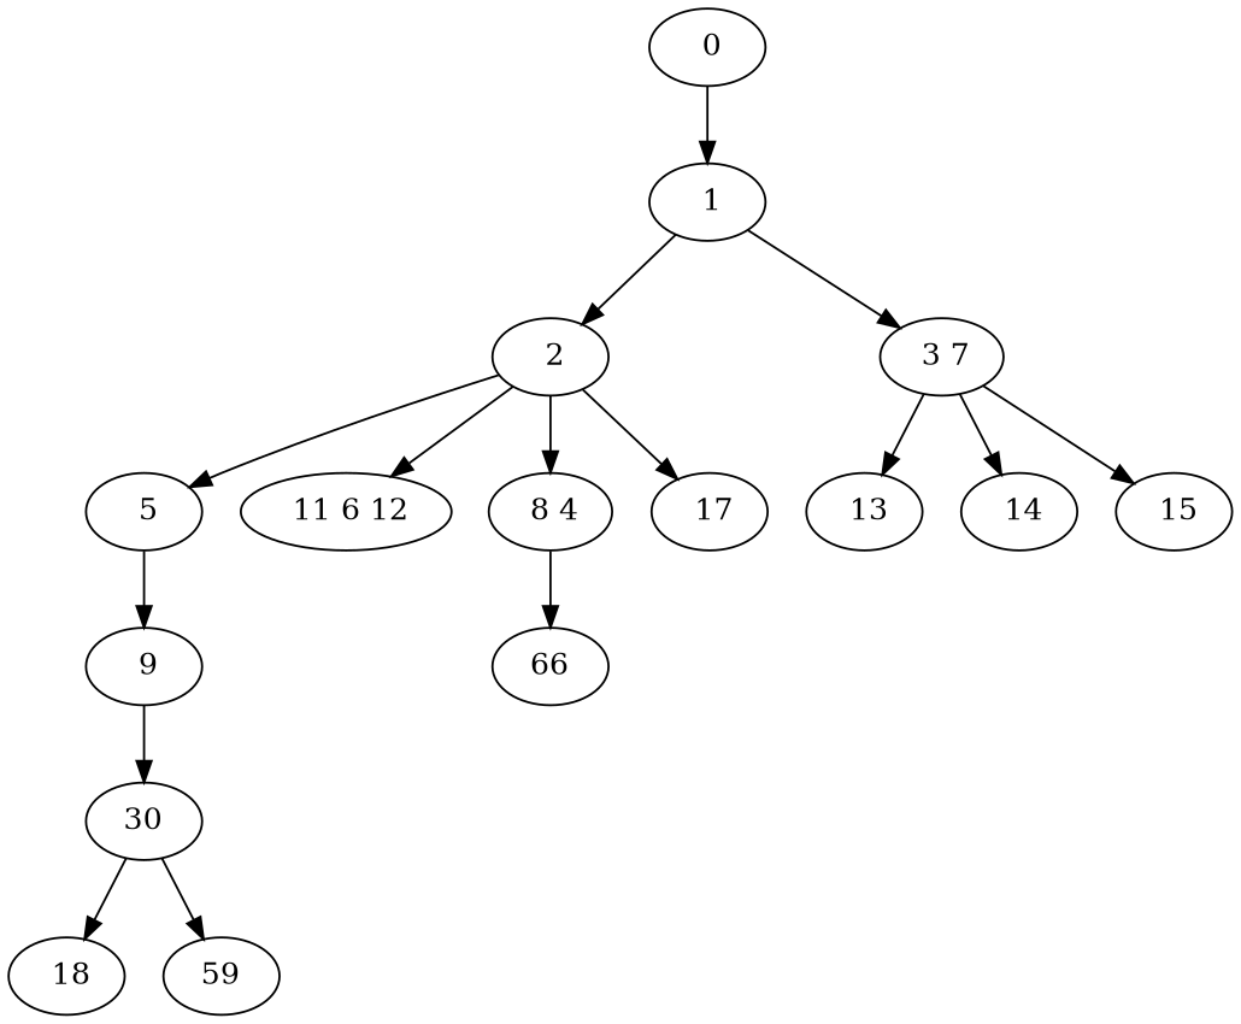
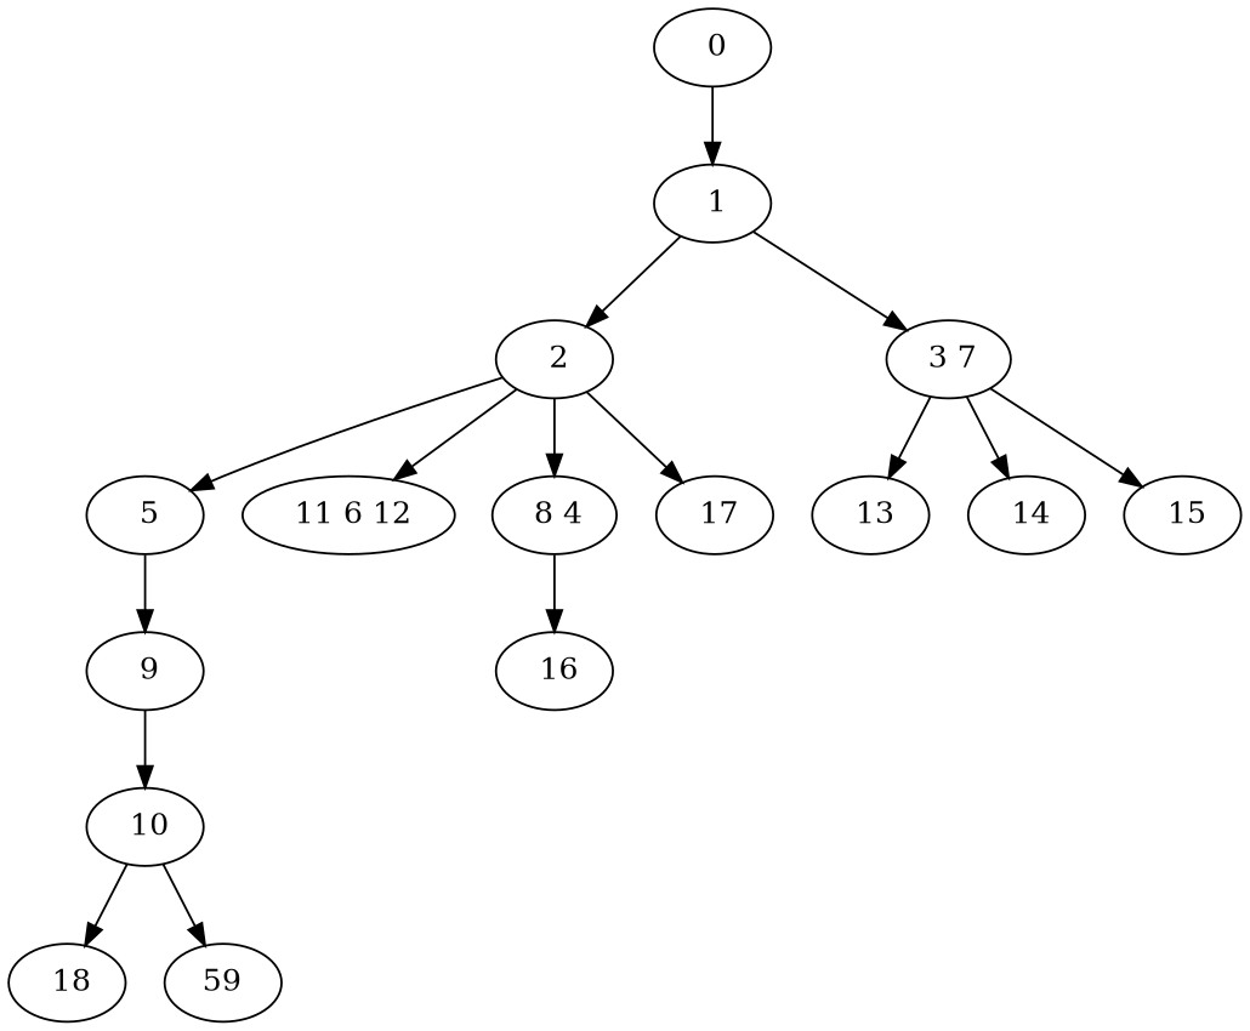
  digraph {
    " 0"
    " 1"
    " 2"
    " 3 7"
    " 5"
    " 11 6 12"
    " 8 4"
    " 17"
    " 13"
    " 14"
    " 15"
    " 9"
-   " 16" [label=66]
-   " 10" [label=30]
+   " 16"
+   " 10"
    " 18"
    n16 [label=59]
    " 0" -> " 1"
    " 1" -> " 2"
    " 1" -> " 3 7"
    " 2" -> " 5"
    " 2" -> " 11 6 12"
    " 2" -> " 8 4"
    " 2" -> " 17"
    " 3 7" -> " 13"
    " 3 7" -> " 14"
    " 3 7" -> " 15"
    " 5" -> " 9"
    " 8 4" -> " 16"
    " 9" -> " 10"
    " 10" -> " 18"
    " 10" -> n16
  }
